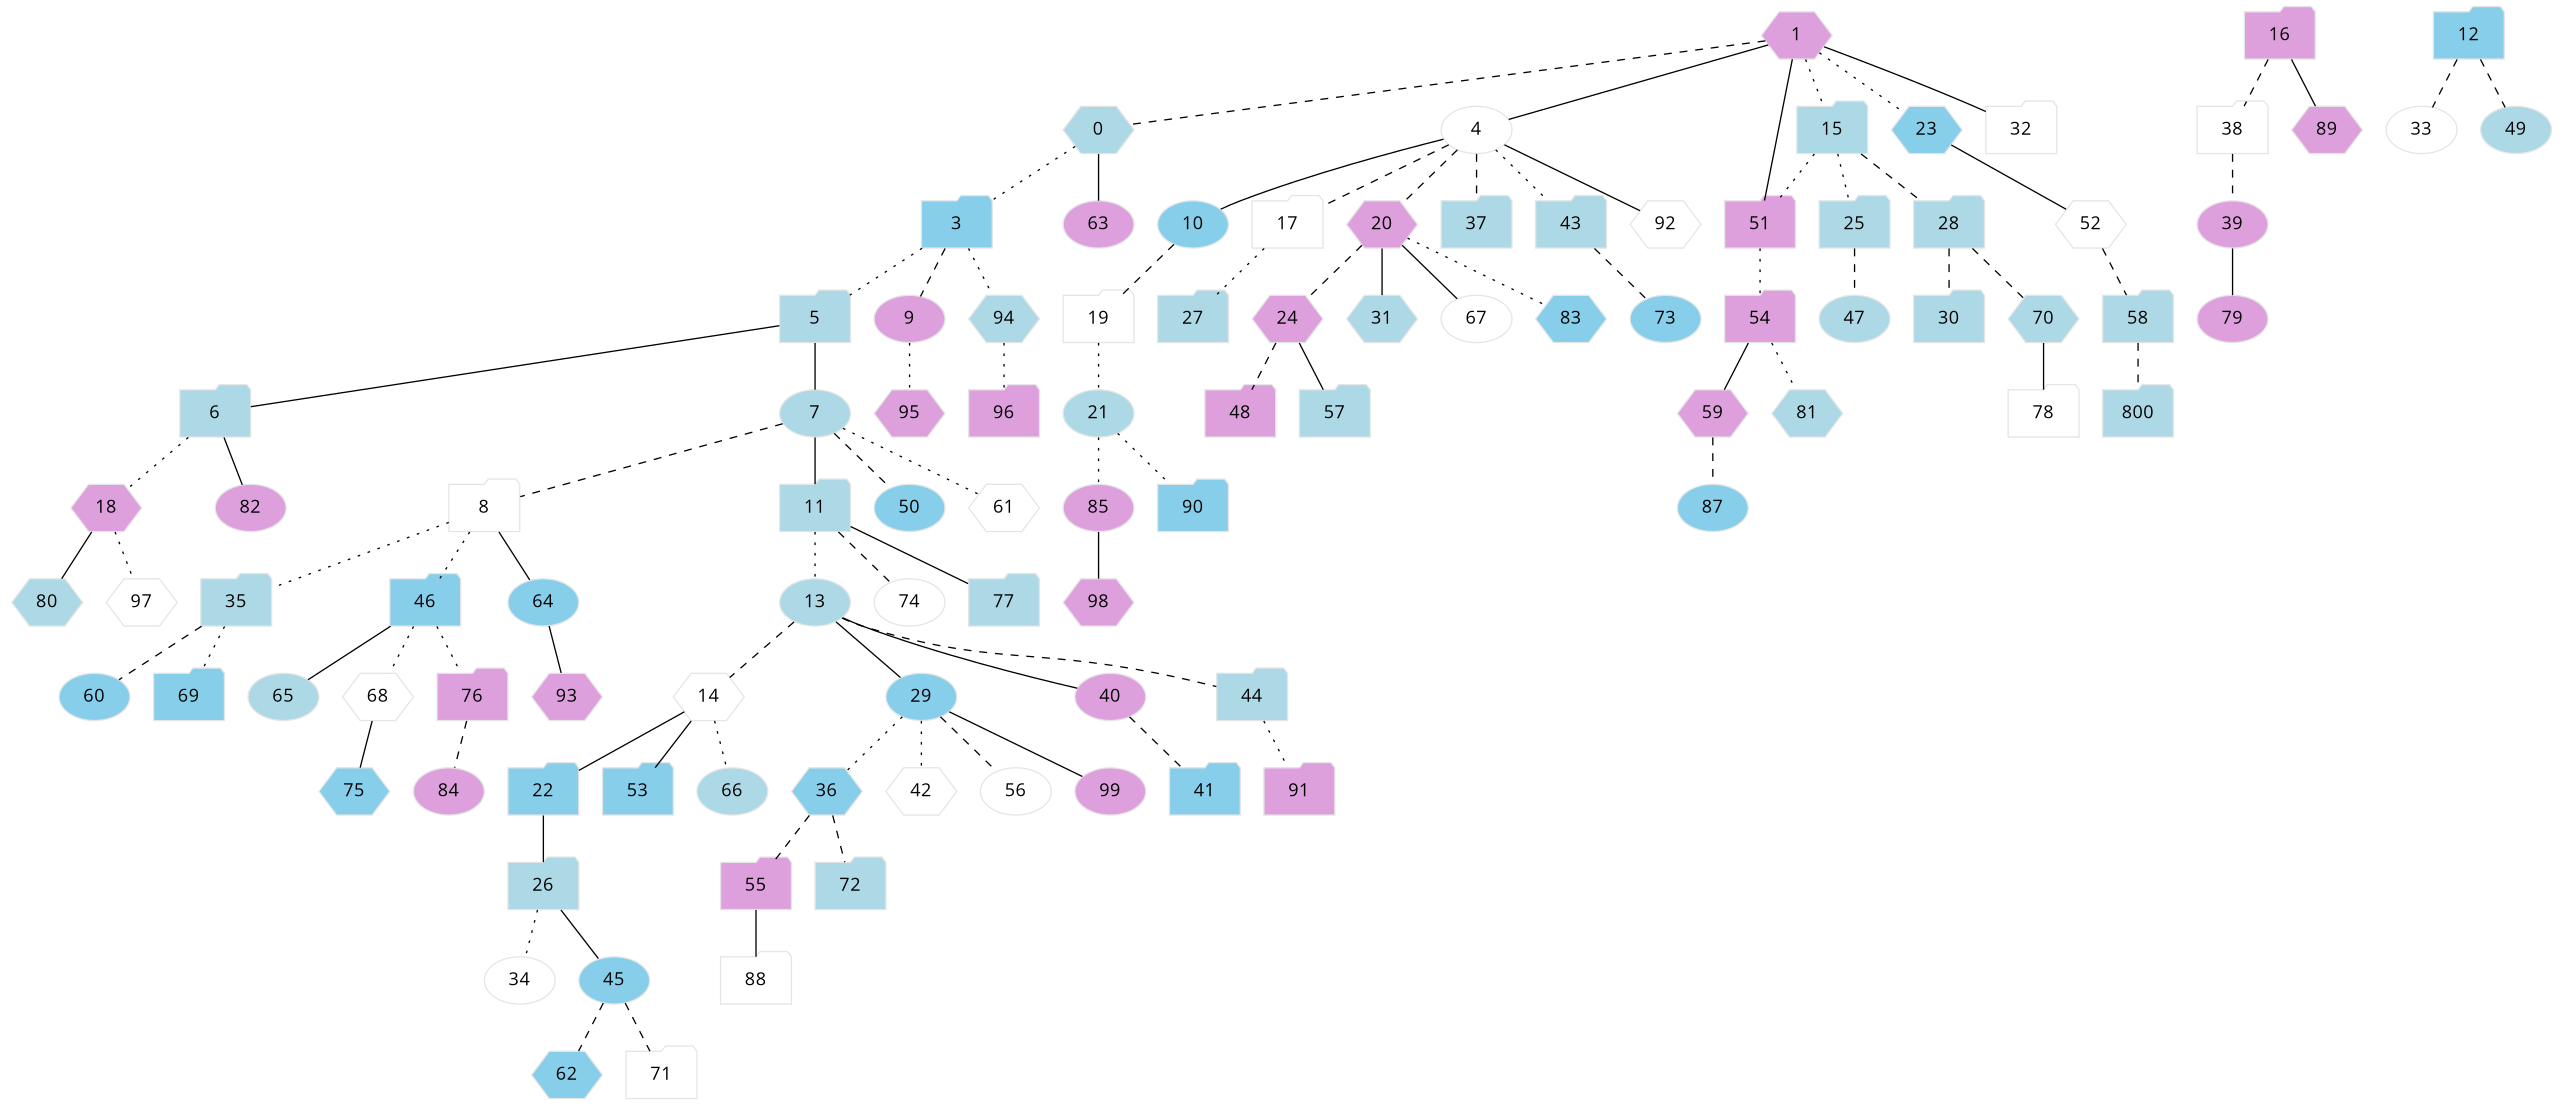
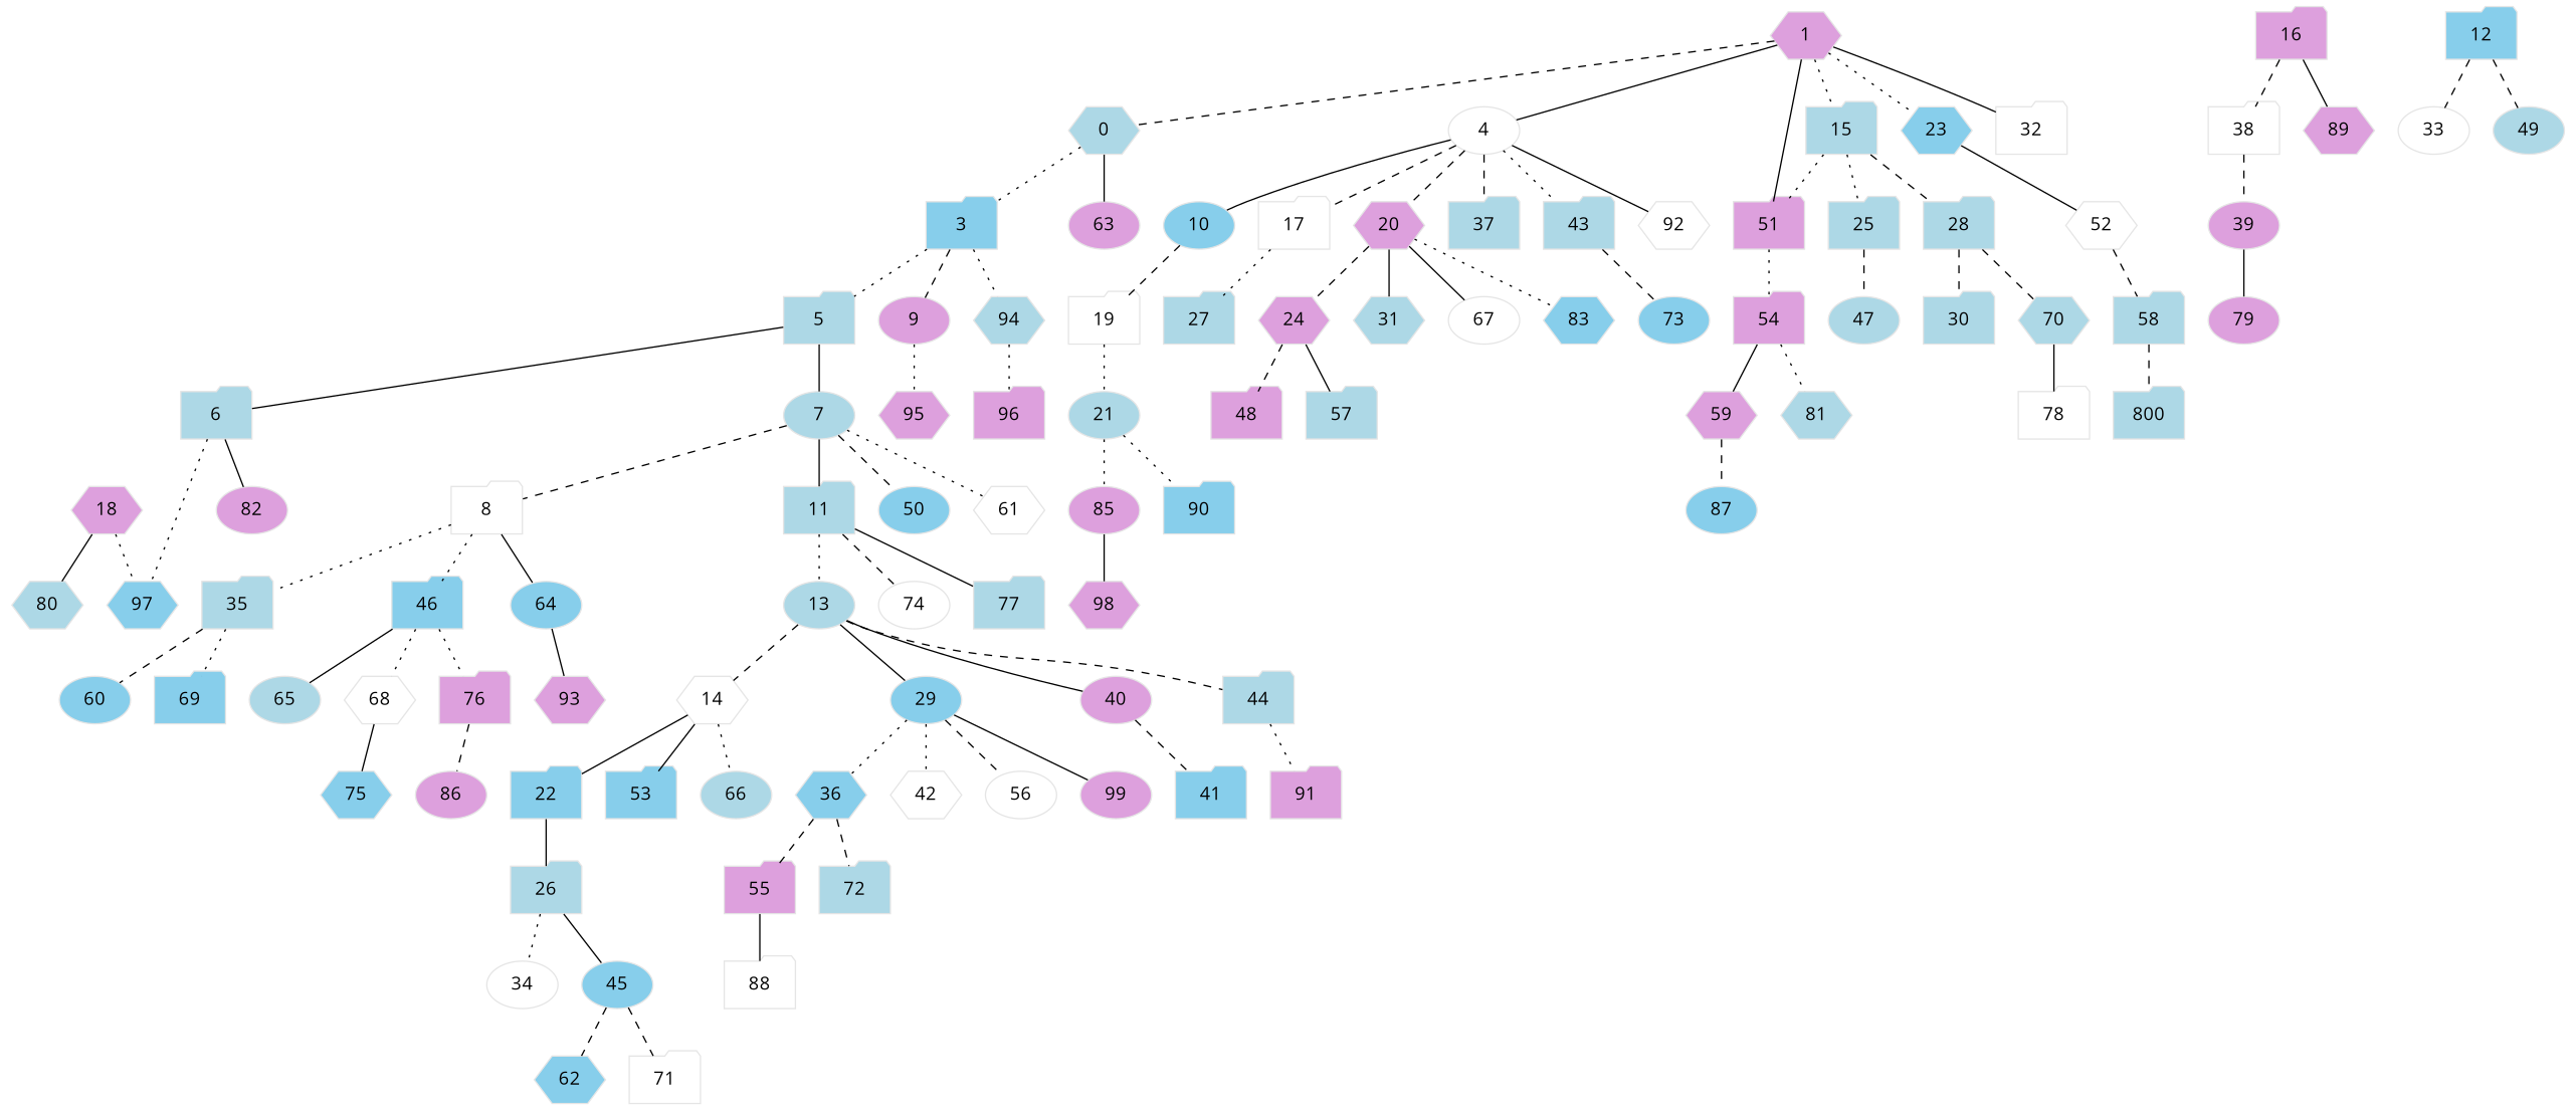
  graph {
    fontname="Open Sans"
    node [color=gray90 fillcolor=lightblue fontname="Open Sans" shape=folder style=filled]
    edge [fontname="Open Sans" style=dashed]
    1 [fillcolor=plum shape=hexagon]
    n2 [label=0 shape=hexagon]
    4 [fillcolor=white shape=ellipse]
    15
    23 [fillcolor=skyblue shape=hexagon]
    32 [fillcolor=white]
    51 [fillcolor=plum]
    3 [fillcolor=skyblue]
    63 [fillcolor=plum shape=ellipse]
    10 [fillcolor=skyblue shape=ellipse]
    17 [fillcolor=white]
    20 [fillcolor=plum shape=hexagon]
    37
    43
    92 [fillcolor=white shape=hexagon]
    25
    28
    16 [fillcolor=plum]
    38 [fillcolor=white]
    89 [fillcolor=plum shape=hexagon]
    52 [fillcolor=white shape=hexagon]
    5
    9 [fillcolor=plum shape=ellipse]
    94 [shape=hexagon]
    6
    7 [shape=ellipse]
    95 [fillcolor=plum shape=hexagon]
    12 [fillcolor=skyblue]
    33 [fillcolor=white shape=ellipse]
    49 [shape=ellipse]
    96 [fillcolor=plum]
    19 [fillcolor=white]
    27
    24 [fillcolor=plum shape=hexagon]
    31 [shape=hexagon]
    67 [fillcolor=white shape=ellipse]
    83 [fillcolor=skyblue shape=hexagon]
    73 [fillcolor=skyblue shape=ellipse]
    18 [fillcolor=plum shape=hexagon]
    82 [fillcolor=plum shape=ellipse]
    8 [fillcolor=white]
    11
    50 [fillcolor=skyblue shape=ellipse]
    61 [fillcolor=white shape=hexagon]
    80 [shape=hexagon]
-   97 [fillcolor=white shape=hexagon]
+   97 [fillcolor=skyblue shape=hexagon]
    35
    46 [fillcolor=skyblue]
    64 [fillcolor=skyblue shape=ellipse]
    13 [shape=ellipse]
    74 [fillcolor=white shape=ellipse]
    77
    60 [fillcolor=skyblue shape=ellipse]
    69 [fillcolor=skyblue]
    65 [shape=ellipse]
    68 [fillcolor=white shape=hexagon]
    76 [fillcolor=plum]
    93 [fillcolor=plum shape=hexagon]
    21 [shape=ellipse]
    14 [fillcolor=white shape=hexagon]
    29 [fillcolor=skyblue shape=ellipse]
    40 [fillcolor=plum shape=ellipse]
    44
    22 [fillcolor=skyblue]
    53 [fillcolor=skyblue]
    66 [shape=ellipse]
    36 [fillcolor=skyblue shape=hexagon]
    42 [fillcolor=white shape=hexagon]
    56 [fillcolor=white shape=ellipse]
    99 [fillcolor=plum shape=ellipse]
    41 [fillcolor=skyblue]
    91 [fillcolor=plum]
    26
    47 [shape=ellipse]
    30
    70 [shape=hexagon]
    54 [fillcolor=plum]
    39 [fillcolor=plum shape=ellipse]
    85 [fillcolor=plum shape=ellipse]
    90 [fillcolor=skyblue]
    48 [fillcolor=plum]
    57
    98 [fillcolor=plum shape=hexagon]
    34 [fillcolor=white shape=ellipse]
    45 [fillcolor=skyblue shape=ellipse]
    58
    62 [fillcolor=skyblue shape=hexagon]
    71 [fillcolor=white]
    78 [fillcolor=white]
    55 [fillcolor=plum]
    72
    88 [fillcolor=white]
    79 [fillcolor=plum shape=ellipse]
    75 [fillcolor=skyblue shape=hexagon]
-   84 [fillcolor=plum shape=ellipse]
+   84 [fillcolor=plum shape=ellipse label=86]
    59 [fillcolor=plum shape=hexagon]
    81 [shape=hexagon]
    n98 [label=800]
    87 [fillcolor=skyblue shape=ellipse]
    1 -- n2
    1 -- 4 [style=solid]
    1 -- 15 [style=dotted]
    1 -- 23 [style=dotted]
    1 -- 32 [style=solid]
    1 -- 51 [style=solid]
    n2 -- 3 [style=dotted]
    n2 -- 63 [style=solid]
    4 -- 10 [style=solid]
    4 -- 17
    4 -- 20
    4 -- 37
    4 -- 43 [style=dotted]
    4 -- 92 [style=solid]
    15 -- 51 [style=dotted]
    15 -- 25 [style=dotted]
    15 -- 28
    23 -- 52 [style=solid]
    51 -- 54 [style=dotted]
    3 -- 5 [style=dotted]
    3 -- 9
    3 -- 94 [style=dotted]
    10 -- 19
    17 -- 27 [style=dotted]
    20 -- 24
    20 -- 31 [style=solid]
    20 -- 67 [style=solid]
    20 -- 83 [style=dotted]
    43 -- 73
    25 -- 47
    28 -- 30
    28 -- 70
    16 -- 38
    16 -- 89 [style=solid]
    38 -- 39
    52 -- 58
    5 -- 6 [style=solid]
    5 -- 7 [style=solid]
    9 -- 95 [style=dotted]
    94 -- 96 [style=dotted]
-   6 -- 18 [style=dotted]
+   6 -- 97 [style=dotted]
    6 -- 82 [style=solid]
    7 -- 8
    7 -- 11 [style=solid]
    7 -- 50
    7 -- 61 [style=dotted]
    12 -- 33
    12 -- 49
    19 -- 21 [style=dotted]
    24 -- 48
    24 -- 57 [style=solid]
    18 -- 80 [style=solid]
    18 -- 97 [style=dotted]
    8 -- 35 [style=dotted]
    8 -- 46 [style=dotted]
    8 -- 64 [style=solid]
    11 -- 13 [style=dotted]
    11 -- 74
    11 -- 77 [style=solid]
    35 -- 60
    35 -- 69 [style=dotted]
    46 -- 65 [style=solid]
    46 -- 68 [style=dotted]
    46 -- 76 [style=dotted]
    64 -- 93 [style=solid]
    13 -- 14
    13 -- 29 [style=solid]
    13 -- 40 [style=solid]
    13 -- 44
    68 -- 75 [style=solid]
    76 -- 84
    21 -- 85 [style=dotted]
    21 -- 90 [style=dotted]
    14 -- 22 [style=solid]
    14 -- 53 [style=solid]
    14 -- 66 [style=dotted]
    29 -- 36 [style=dotted]
    29 -- 42 [style=dotted]
    29 -- 56
    29 -- 99 [style=solid]
    40 -- 41
    44 -- 91 [style=dotted]
    22 -- 26 [style=solid]
    36 -- 55
    36 -- 72
    26 -- 34 [style=dotted]
    26 -- 45 [style=solid]
    70 -- 78 [style=solid]
    54 -- 59 [style=solid]
    54 -- 81 [style=dotted]
    39 -- 79 [style=solid]
    85 -- 98 [style=solid]
    45 -- 62
    45 -- 71
    58 -- n98
    55 -- 88 [style=solid]
    59 -- 87
  }
